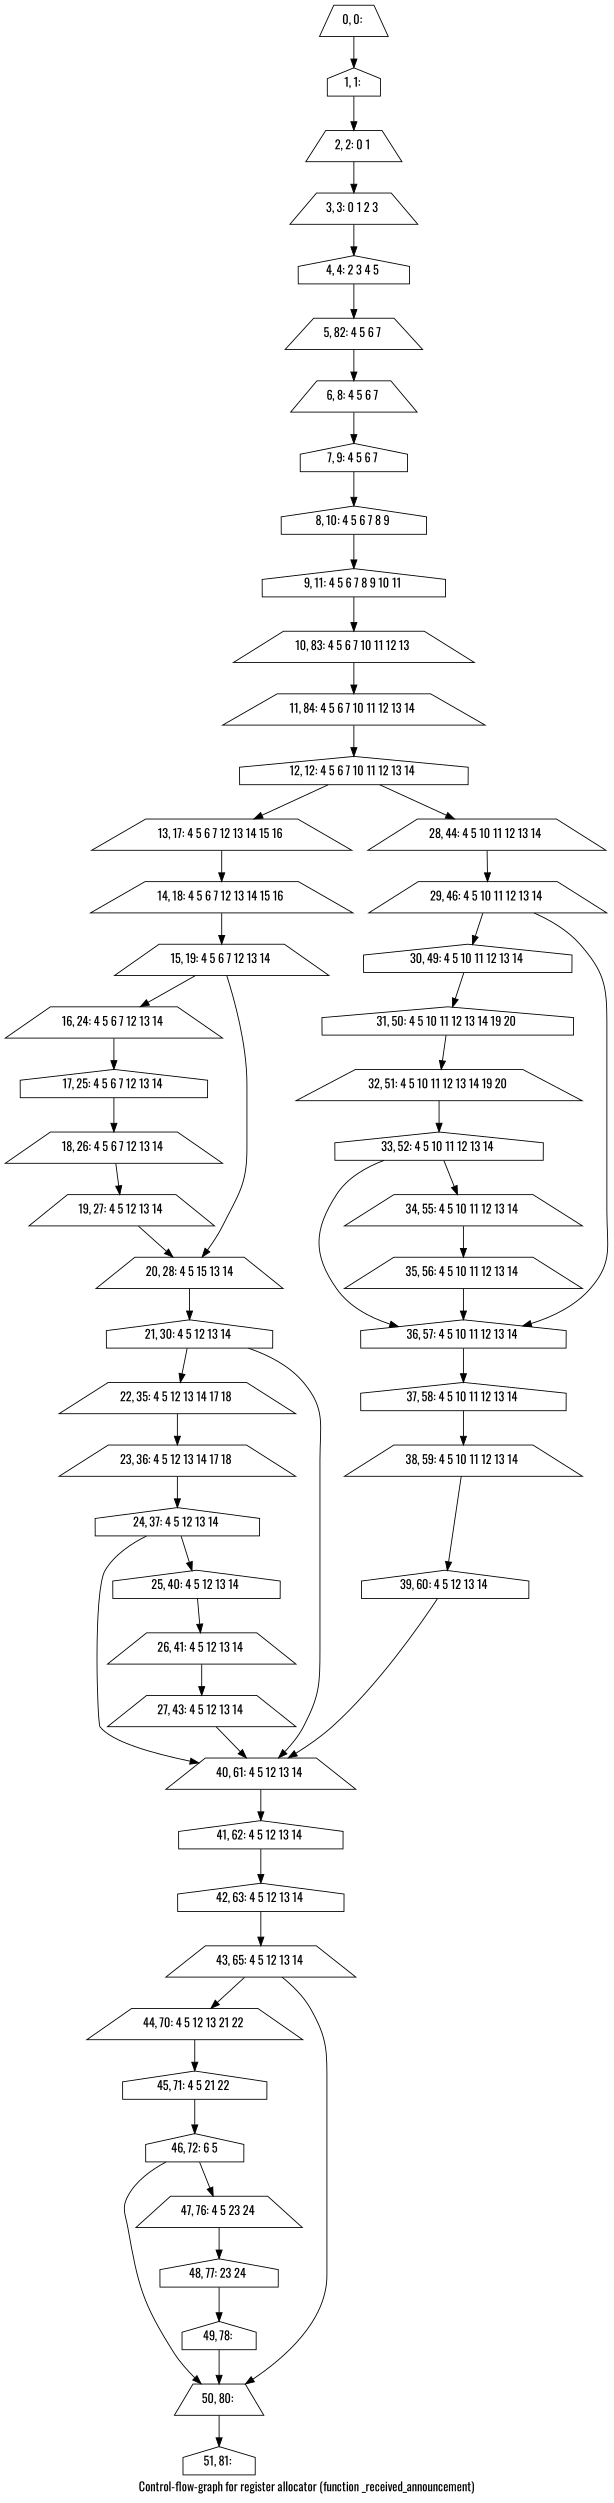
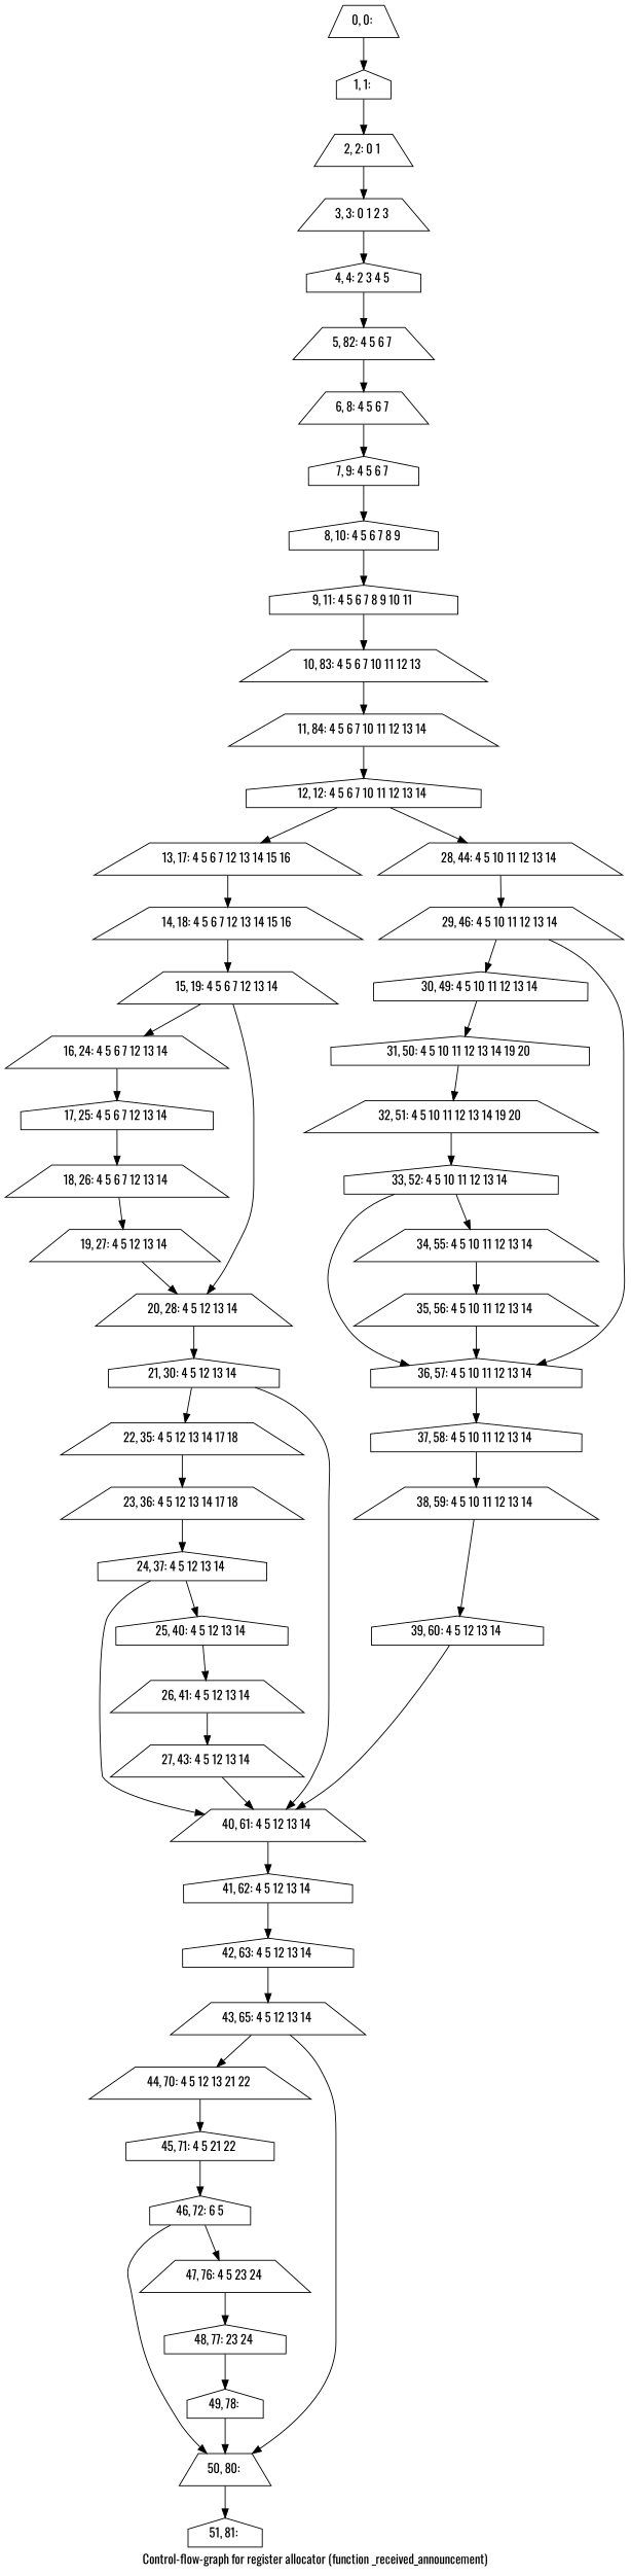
  digraph {
    fontname=Oswald
    label="Control-flow-graph for register allocator (function _received_announcement)"
    node [fontname=Oswald shape=trapezium]
    edge [fontname=Oswald]
    n1 [label="0, 0: "]
    n2 [label="1, 1: " shape=house]
    n3 [label="2, 2: 0 1 "]
    n4 [label="3, 3: 0 1 2 3 "]
    n5 [label="4, 4: 2 3 4 5 " shape=house]
    n6 [label="5, 82: 4 5 6 7 "]
    n7 [label="6, 8: 4 5 6 7 "]
    n8 [label="7, 9: 4 5 6 7 " shape=house]
    n9 [label="8, 10: 4 5 6 7 8 9 " shape=house]
    n10 [label="9, 11: 4 5 6 7 8 9 10 11 " shape=house]
    n11 [label="10, 83: 4 5 6 7 10 11 12 13 "]
    n12 [label="11, 84: 4 5 6 7 10 11 12 13 14 "]
    n13 [label="12, 12: 4 5 6 7 10 11 12 13 14 " shape=house]
    n14 [label="13, 17: 4 5 6 7 12 13 14 15 16 "]
    n15 [label="28, 44: 4 5 10 11 12 13 14 "]
    n16 [label="14, 18: 4 5 6 7 12 13 14 15 16 "]
    n17 [label="29, 46: 4 5 10 11 12 13 14 "]
    n18 [label="15, 19: 4 5 6 7 12 13 14 "]
    n19 [label="16, 24: 4 5 6 7 12 13 14 "]
-   n20 [label="20, 28: 4 5 15 13 14"]
+   n20 [label="20, 28: 4 5 12 13 14 "]
    n21 [label="17, 25: 4 5 6 7 12 13 14 " shape=house]
    n22 [label="21, 30: 4 5 12 13 14 " shape=house]
    n23 [label="18, 26: 4 5 6 7 12 13 14 "]
    n24 [label="19, 27: 4 5 12 13 14 "]
    n25 [label="22, 35: 4 5 12 13 14 17 18 "]
    n26 [label="40, 61: 4 5 12 13 14 "]
    n27 [label="23, 36: 4 5 12 13 14 17 18 "]
    n28 [label="41, 62: 4 5 12 13 14 " shape=house]
    n29 [label="24, 37: 4 5 12 13 14 " shape=house]
    n30 [label="25, 40: 4 5 12 13 14 " shape=house]
    n31 [label="26, 41: 4 5 12 13 14 "]
    n32 [label="27, 43: 4 5 12 13 14 "]
    n33 [label="30, 49: 4 5 10 11 12 13 14 " shape=house]
    n34 [label="36, 57: 4 5 10 11 12 13 14 " shape=house]
    n35 [label="31, 50: 4 5 10 11 12 13 14 19 20 " shape=house]
    n36 [label="37, 58: 4 5 10 11 12 13 14 " shape=house]
    n37 [label="32, 51: 4 5 10 11 12 13 14 19 20 "]
    n38 [label="33, 52: 4 5 10 11 12 13 14 " shape=house]
    n39 [label="34, 55: 4 5 10 11 12 13 14 "]
    n40 [label="35, 56: 4 5 10 11 12 13 14 "]
    n41 [label="38, 59: 4 5 10 11 12 13 14 "]
    n42 [label="39, 60: 4 5 12 13 14 " shape=house]
    n43 [label="42, 63: 4 5 12 13 14 " shape=house]
    n44 [label="43, 65: 4 5 12 13 14 "]
    n45 [label="44, 70: 4 5 12 13 21 22 "]
    n46 [label="50, 80: "]
    n47 [label="45, 71: 4 5 21 22 " shape=house]
    n48 [label="51, 81: " shape=house]
    n49 [label="46, 72: 6 5" shape=house]
    n50 [label="47, 76: 4 5 23 24 "]
    n51 [label="48, 77: 23 24 " shape=house]
    n52 [label="49, 78: " shape=house]
    n1 -> n2
    n2 -> n3
    n3 -> n4
    n4 -> n5
    n5 -> n6
    n6 -> n7
    n7 -> n8
    n8 -> n9
    n9 -> n10
    n10 -> n11
    n11 -> n12
    n12 -> n13
    n13 -> n14
    n13 -> n15
    n14 -> n16
    n15 -> n17
    n16 -> n18
    n17 -> n33
    n17 -> n34
    n18 -> n19
    n18 -> n20
    n19 -> n21
    n20 -> n22
    n21 -> n23
    n22 -> n25
    n22 -> n26
    n23 -> n24
    n24 -> n20
    n25 -> n27
    n26 -> n28
    n27 -> n29
    n28 -> n43
    n29 -> n26
    n29 -> n30
    n30 -> n31
    n31 -> n32
    n32 -> n26
    n33 -> n35
    n34 -> n36
    n35 -> n37
    n36 -> n41
    n37 -> n38
    n38 -> n34
    n38 -> n39
    n39 -> n40
    n40 -> n34
    n41 -> n42
    n42 -> n26
    n43 -> n44
    n44 -> n45
    n44 -> n46
    n45 -> n47
    n46 -> n48
    n47 -> n49
    n49 -> n46
    n49 -> n50
    n50 -> n51
    n51 -> n52
    n52 -> n46
  }
